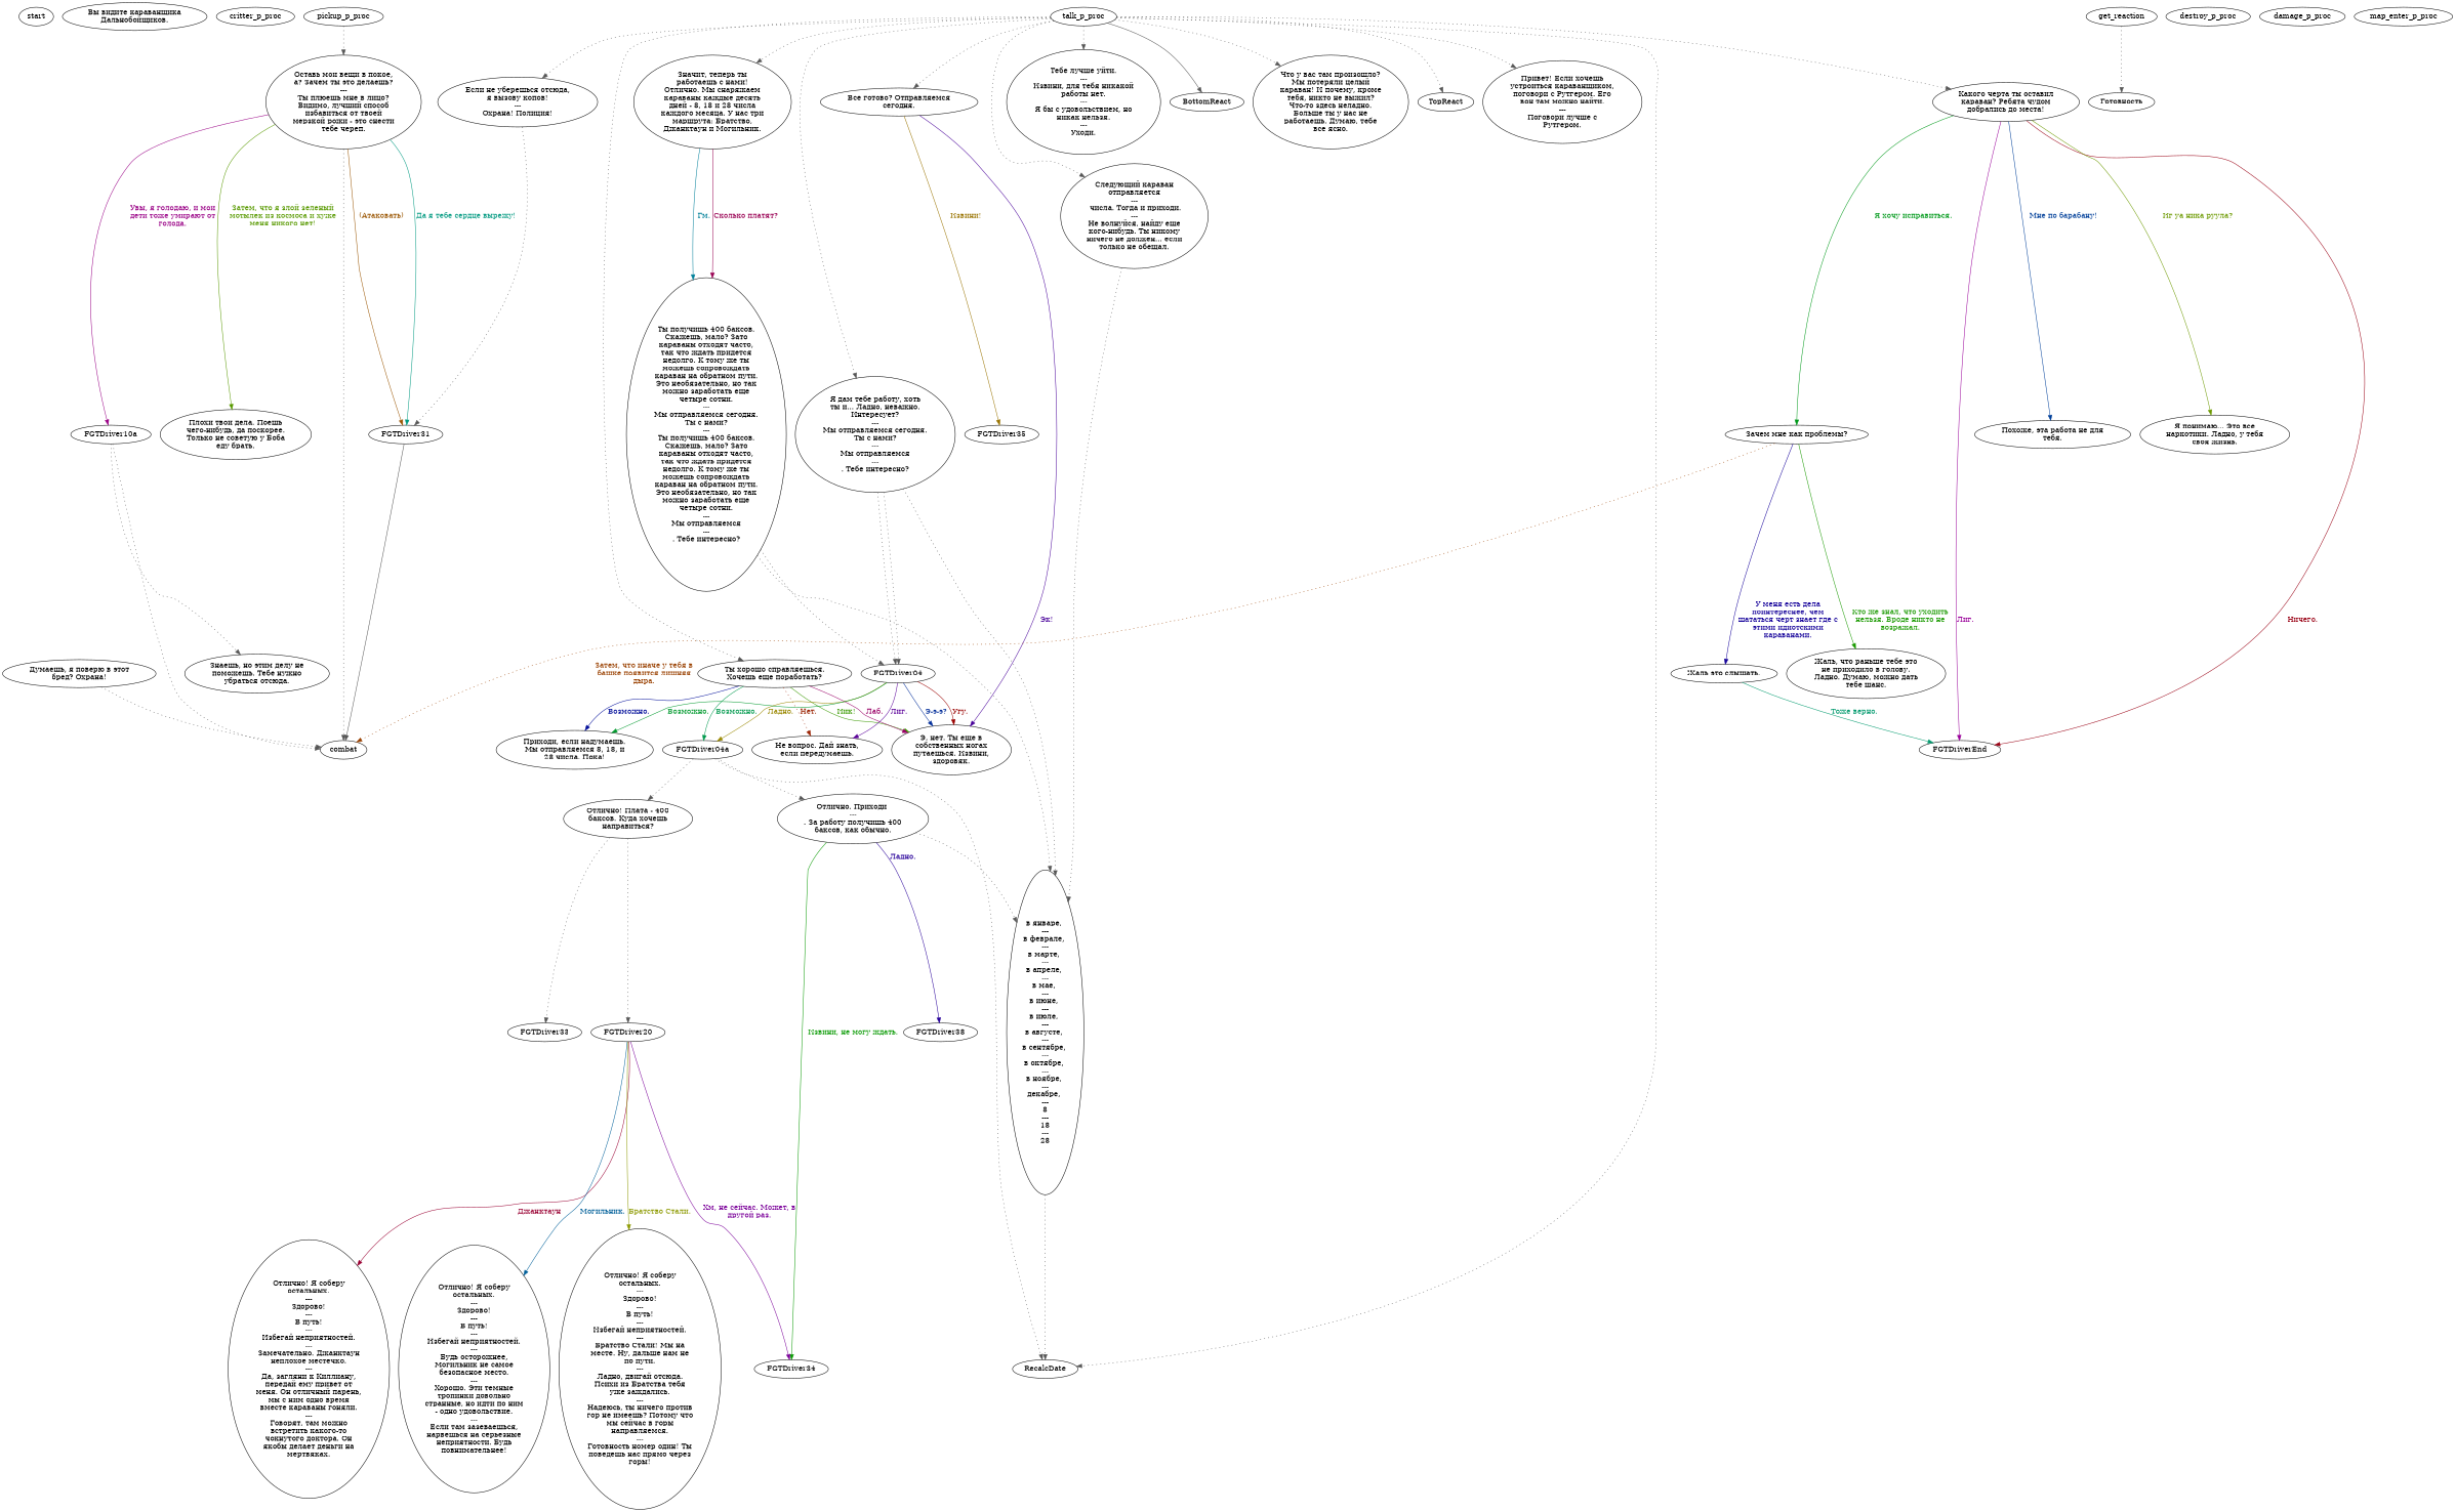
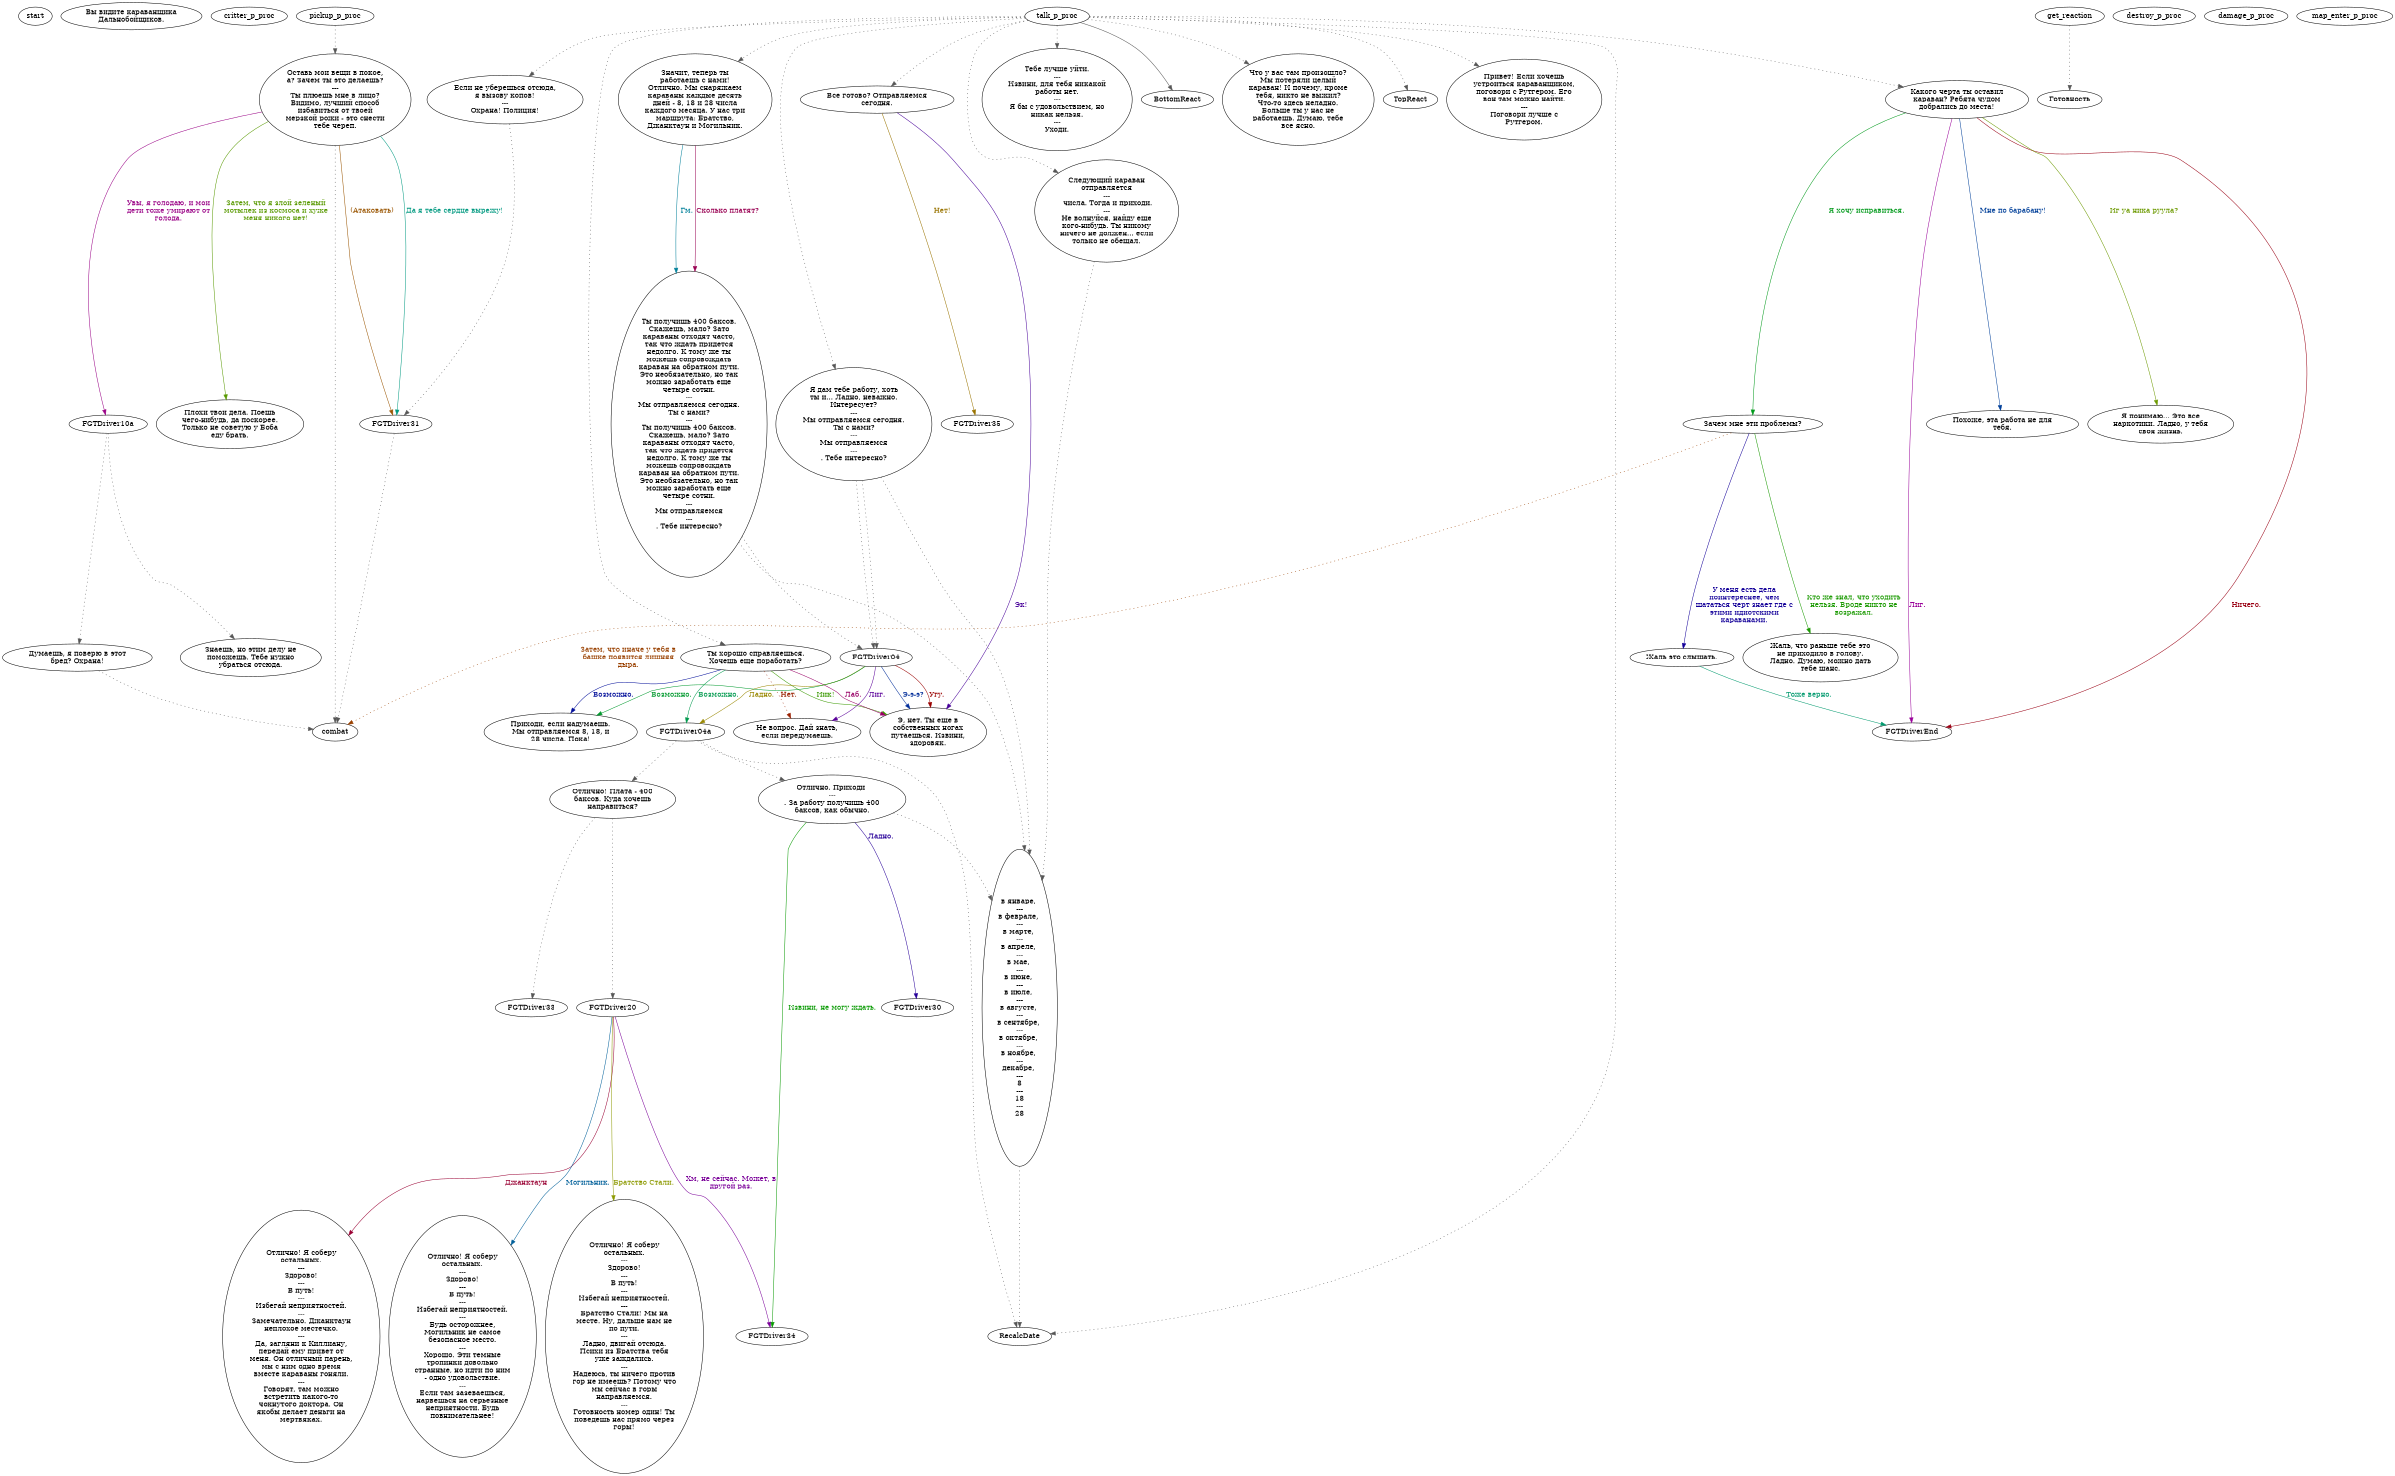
  digraph {
    node [color="#000000" fillcolor="#FFFFFF" style=filled]
    edge [color="#555555" style=dotted]
    start
    n2 [label="Вы видите караванщика\nДальнобойщиков."]
    critter_p_proc
    n4 [label="Оставь мои вещи в покое,\nа? Зачем ты это делаешь?\n---\nТы плюешь мне в лицо?\nВидимо, лучший способ\nизбавиться от твоей\nмерзкой рожи - это снести\nтебе череп."]
    pickup_p_proc
    combat
    n7 [label="Плохи твои дела. Поешь\nчего-нибудь, да поскорее.\nТолько не советую у Боба\nеду брать."]
    FGTDriver10a
    FGTDriver31
    n10 [label="Знаешь, но этим делу не\nпоможешь. Тебе нужно\nубраться отсюда."]
    n11 [label="Думаешь, я поверю в этот\nбред? Охрана!"]
    talk_p_proc
    RecalcDate
    n14 [label="Если не уберешься отсюда,\nя вызову копов!\n---\nОхрана! Полиция!"]
    n15 [label="Тебе лучше уйти.\n---\nИзвини, для тебя никакой\nработы нет.\n---\nЯ бы с удовольствием, но\nникак нельзя.\n---\nУходи."]
    BottomReact
    n17 [label="Какого черта ты оставил\nкараван? Ребята чудом\nдобрались до места!"]
    n18 [label="Что у вас там произошло?\nМы потеряли целый\nкараван! И почему, кроме\nтебя, никто не выжил?\nЧто-то здесь неладно.\nБольше ты у нас не\nработаешь. Думаю, тебе\nвсе ясно."]
    TopReact
    n20 [label="Ты хорошо справляешься.\nХочешь еще поработать?"]
    n21 [label="Привет! Если хочешь\nустроиться караванщиком,\nпоговори с Рутгером. Его\nвон там можно найти.\n---\nПоговори лучше с\nРутгером."]
    n22 [label="Значит, теперь ты\nработаешь с нами!\nОтлично. Мы снаряжаем\nкараваны каждые десять\nдней - 8, 18 и 28 числа\nкаждого месяца. У нас три\nмаршрута: Братство,\nДжанктаун и Могильник."]
    n23 [label="Я дам тебе работу, хоть\nты и... Ладно, неважно.\nИнтересует?\n---\nМы отправляемся сегодня.\nТы с нами?\n---\n Мы отправляемся \n---\n. Тебе интересно?"]
    n24 [label="Все готово? Отправляемся\nсегодня."]
    n25 [label="Следующий караван\nотправляется\n---\n числа. Тогда и приходи.\n---\nНе волнуйся, найду еще\nкого-нибудь. Ты никому\nничего не должен... если\nтолько не обещал."]
    n26 [label="Готовность"]
    get_reaction
-   n28 [label="Зачем мне как проблемы?"]
+   n28 [label="Зачем мне эти проблемы?"]
    FGTDriverEnd
    n30 [label="Похоже, эта работа не для\nтебя."]
    n31 [label="Я понимаю... Это все\nнаркотики. Ладно, у тебя\nсвоя жизнь."]
    FGTDriver04a
    n33 [label="Не вопрос. Дай знать,\nесли передумаешь."]
    n34 [label="Приходи, если надумаешь.\nМы отправляемся 8, 18, и\n28 числа. Пока!"]
    n35 [label="Э, нет. Ты еще в\nсобственных ногах\nпутаешься. Извини,\nздоровяк."]
    n36 [label="Ты получишь 400 баксов.\nСкажешь, мало? Зато\nкараваны отходят часто,\nтак что ждать придется\nнедолго. К тому же ты\nможешь сопровождать\nкараван на обратном пути.\nЭто необязательно, но так\nможно заработать еще\nчетыре сотни.\n---\nМы отправляемся сегодня.\nТы с нами?\n---\nТы получишь 400 баксов.\nСкажешь, мало? Зато\nкараваны отходят часто,\nтак что ждать придется\nнедолго. К тому же ты\nможешь сопровождать\nкараван на обратном пути.\nЭто необязательно, но так\nможно заработать еще\nчетыре сотни.\n---\n Мы отправляемся \n---\n. Тебе интересно?"]
    n37 [label="в январе, \n---\nв феврале, \n---\nв марте, \n---\nв апреле, \n---\nв мае, \n---\nв июне, \n---\nв июле, \n---\nв августе, \n---\nв сентябре, \n---\nв октябре, \n---\nв ноябре, \n---\nдекабре, \n---\n8\n---\n18\n---\n28"]
    FGTDriver04
    FGTDriver35
    n40 [label="Жаль это слышать."]
    n41 [label="Жаль, что раньше тебе это\nне приходило в голову.\nЛадно. Думаю, можно дать\nтебе шанс."]
    n42 [label="Отлично! Плата - 400\nбаксов. Куда хочешь\nнаправиться?"]
    n43 [label="Отлично. Приходи \n---\n. За работу получишь 400\nбаксов, как обычно."]
    FGTDriver33
    FGTDriver20
    destroy_p_proc
    damage_p_proc
    map_enter_p_proc
-   FGTDriver30 [label=FGTDriver38]
+   FGTDriver30
    FGTDriver34
    n51 [label="Отлично! Я соберу\nостальных.\n---\nЗдорово!\n---\nВ путь!\n---\nИзбегай неприятностей.\n---\nЗамечательно. Джанктаун\nнеплохое местечко.\n---\nДа, загляни к Киллиану,\nпередай ему привет от\nменя. Он отличный парень,\nмы с ним одно время\nвместе караваны гоняли.\n---\nГоворят, там можно\nвстретить какого-то\nчокнутого доктора. Он\nякобы делает деньги на\nмертвяках."]
    n52 [label="Отлично! Я соберу\nостальных.\n---\nЗдорово!\n---\nВ путь!\n---\nИзбегай неприятностей.\n---\nБудь осторожнее,\nМогильник не самое\nбезопасное место.\n---\nХорошо. Эти темные\nтропинки довольно\nстранные, но идти по ним\n- одно удовольствие.\n---\nЕсли там зазеваешься,\nнарвешься на серьезные\nнеприятности. Будь\nповнимательнее!"]
    n53 [label="Отлично! Я соберу\nостальных.\n---\nЗдорово!\n---\nВ путь!\n---\nИзбегай неприятностей.\n---\nБратство Стали! Мы на\nместе. Ну, дальше нам не\nпо пути.\n---\nЛадно, двигай отсюда.\nПсихи из Братства тебя\nуже заждались.\n---\nНадеюсь, ты ничего против\nгор не имеешь? Потому что\nмы сейчас в горы\nнаправляемся.\n---\nГотовность номер один! Ты\nповедешь нас прямо через\nгоры!"]
    n4 -> combat
    n4 -> n7 [color="#589900" fontcolor="#589900" label="Затем, что я злой зеленый\nмотылек из космоса и хуже\nменя никого нет!" style=""]
    n4 -> FGTDriver10a [color="#990085" fontcolor="#990085" label="Увы, я голодаю, и мои\nдети тоже умирают от\nголода." style=""]
    n4 -> FGTDriver31 [color="#009980" fontcolor="#009980" label="Да я тебе сердце вырежу!" style=""]
    n4 -> FGTDriver31 [color="#995400" fontcolor="#995400" label="(Атаковать)" style=""]
    pickup_p_proc -> n4
    FGTDriver10a -> n10
-   FGTDriver10a -> combat
-   FGTDriver31 -> combat [style=solid]
+   FGTDriver10a -> n11
+   FGTDriver31 -> combat
    n11 -> combat
    talk_p_proc -> RecalcDate
    talk_p_proc -> n14
    talk_p_proc -> n15
    talk_p_proc -> BottomReact [style=solid]
    talk_p_proc -> n17
    talk_p_proc -> n18
    talk_p_proc -> TopReact
    talk_p_proc -> n20
    talk_p_proc -> n21
    talk_p_proc -> n22
    talk_p_proc -> n23
    talk_p_proc -> n24
    talk_p_proc -> n25
    n14 -> FGTDriver31
    n17 -> n28 [color="#00991A" fontcolor="#00991A" label="Я хочу исправиться." style=""]
    n17 -> FGTDriverEnd [color="#990013" fontcolor="#990013" label="Ничего." style=""]
    n17 -> FGTDriverEnd [color="#990099" fontcolor="#990099" label="Лиг." style=""]
    n17 -> n30 [color="#003F99" fontcolor="#003F99" label="Мне по барабану!" style=""]
    n17 -> n31 [color="#6C9900" fontcolor="#6C9900" label="Иг уа ника руула?" style=""]
    n20 -> FGTDriver04a [color="#00994D" fontcolor="#00994D" label="Возможно." style=""]
    n20 -> n33 [color="#992000" fontcolor="#992000" label="Нет."]
    n20 -> n34 [color="#000C99" fontcolor="#000C99" label="Возможно." style=""]
    n20 -> n35 [color="#399900" fontcolor="#399900" label="Иик!" style=""]
    n20 -> n35 [color="#990066" fontcolor="#990066" label="Лаб." style=""]
    n22 -> n36 [color="#990052" fontcolor="#990052" label="Сколько платят?" style=""]
    n22 -> n36 [color="#007F99" fontcolor="#007F99" label="Гм." style=""]
    n23 -> n37
    n23 -> FGTDriver04
    n23 -> FGTDriver04
    n24 -> n35 [color="#470099" fontcolor="#470099" label="Эк!" style=""]
-   n24 -> FGTDriver35 [color="#997300" fontcolor="#997300" label="Извини!" style=""]
+   n24 -> FGTDriver35 [color="#997300" fontcolor="#997300" label="Нет!" style=""]
    n25 -> n37
    get_reaction -> n26
    n28 -> combat [color="#994000" fontcolor="#994000" label="Затем, что иначе у тебя в\nбашке появится лишняя\nдыра."]
    n28 -> n40 [color="#130099" fontcolor="#130099" label="У меня есть дела\nпоинтереснее, чем\nшататься черт знает где с\nэтими идиотскими\nкараванами." style=""]
    n28 -> n41 [color="#199900" fontcolor="#199900" label="Кто же знал, что уходить\nнельзя. Вроде никто не\nвозражал." style=""]
    FGTDriver04a -> RecalcDate
    FGTDriver04a -> n42
    FGTDriver04a -> n43
    n36 -> n37
    n36 -> FGTDriver04
    n37 -> RecalcDate
    FGTDriver04 -> FGTDriver04a [color="#998700" fontcolor="#998700" label="Ладно." style=""]
    FGTDriver04 -> n33 [color="#5A0099" fontcolor="#5A0099" label="Лиг." style=""]
    FGTDriver04 -> n34 [color="#00992D" fontcolor="#00992D" label="Возможно." style=""]
    FGTDriver04 -> n35 [color="#990100" fontcolor="#990100" label="Угу." style=""]
    FGTDriver04 -> n35 [color="#002C99" fontcolor="#002C99" label="Э-э-э?" style=""]
    n40 -> FGTDriverEnd [color="#00996D" fontcolor="#00996D" label="Тоже верно." style=""]
    n42 -> FGTDriver33
    n42 -> FGTDriver20
    n43 -> n37
    n43 -> FGTDriver30 [color="#270099" fontcolor="#270099" label="Ладно." style=""]
    n43 -> FGTDriver34 [color="#069900" fontcolor="#069900" label="Извини, не могу ждать." style=""]
    FGTDriver20 -> FGTDriver34 [color="#7A0099" fontcolor="#7A0099" label="Хм, не сейчас. Может, в\nдругой раз." style=""]
    FGTDriver20 -> n51 [color="#990032" fontcolor="#990032" label="Джанктаун" style=""]
    FGTDriver20 -> n52 [color="#005F99" fontcolor="#005F99" label="Могильник." style=""]
    FGTDriver20 -> n53 [color="#8C9900" fontcolor="#8C9900" label="Братство Стали." style=""]
  }
